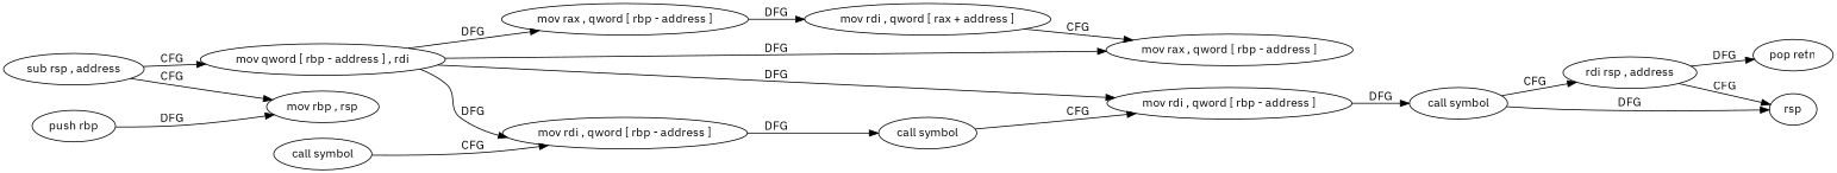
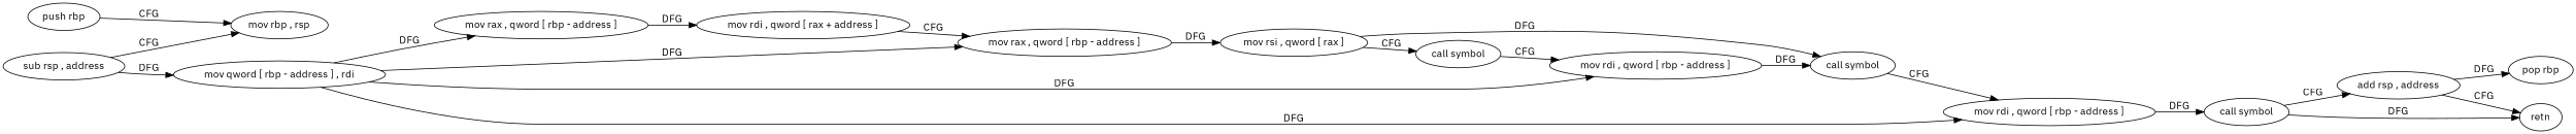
  digraph {
    fontname="IBM Plex Sans"
    rankdir=LR
    node [fontname="IBM Plex Sans"]
    edge [fontname="IBM Plex Sans"]
    n1 [label="push rbp"]
    n2 [label="mov rbp , rsp"]
    n3 [label="sub rsp , address"]
    n4 [label="mov qword [ rbp - address ] , rdi"]
    n5 [label="mov rax , qword [ rbp - address ]"]
    n6 [label="mov rax , qword [ rbp - address ]"]
    n7 [label="mov rdi , qword [ rbp - address ]"]
    n8 [label="mov rdi , qword [ rbp - address ]"]
    n9 [label="mov rdi , qword [ rax + address ]"]
+   n10 [label="mov rsi , qword [ rax ]"]
    n11 [label="call symbol"]
    n12 [label="call symbol"]
    n13 [label="call symbol"]
-   n14 [label="rdi rsp , address"]
-   n15 [label=rsp]
-   n16 [label="pop retn"]
-   n1 -> n2 [label=DFG]
+   n14 [label="add rsp , address"]
+   n15 [label=retn]
+   n16 [label="pop rbp"]
+   n1 -> n2 [label=CFG]
    n3 -> n2 [label=CFG]
-   n3 -> n4 [label=CFG]
+   n3 -> n4 [label=DFG]
    n4 -> n5 [label=DFG]
    n4 -> n6 [label=DFG]
    n4 -> n7 [label=DFG]
    n4 -> n8 [label=DFG]
    n5 -> n9 [label=DFG]
+   n6 -> n10 [label=DFG]
    n7 -> n11 [label=DFG]
    n8 -> n12 [label=DFG]
    n9 -> n6 [label=CFG]
+   n10 -> n11 [label=DFG]
+   n10 -> n13 [label=CFG]
    n11 -> n8 [label=CFG]
    n12 -> n14 [label=CFG]
    n12 -> n15 [label=DFG]
    n13 -> n7 [label=CFG]
    n14 -> n15 [label=CFG]
    n14 -> n16 [label=DFG]
  }
